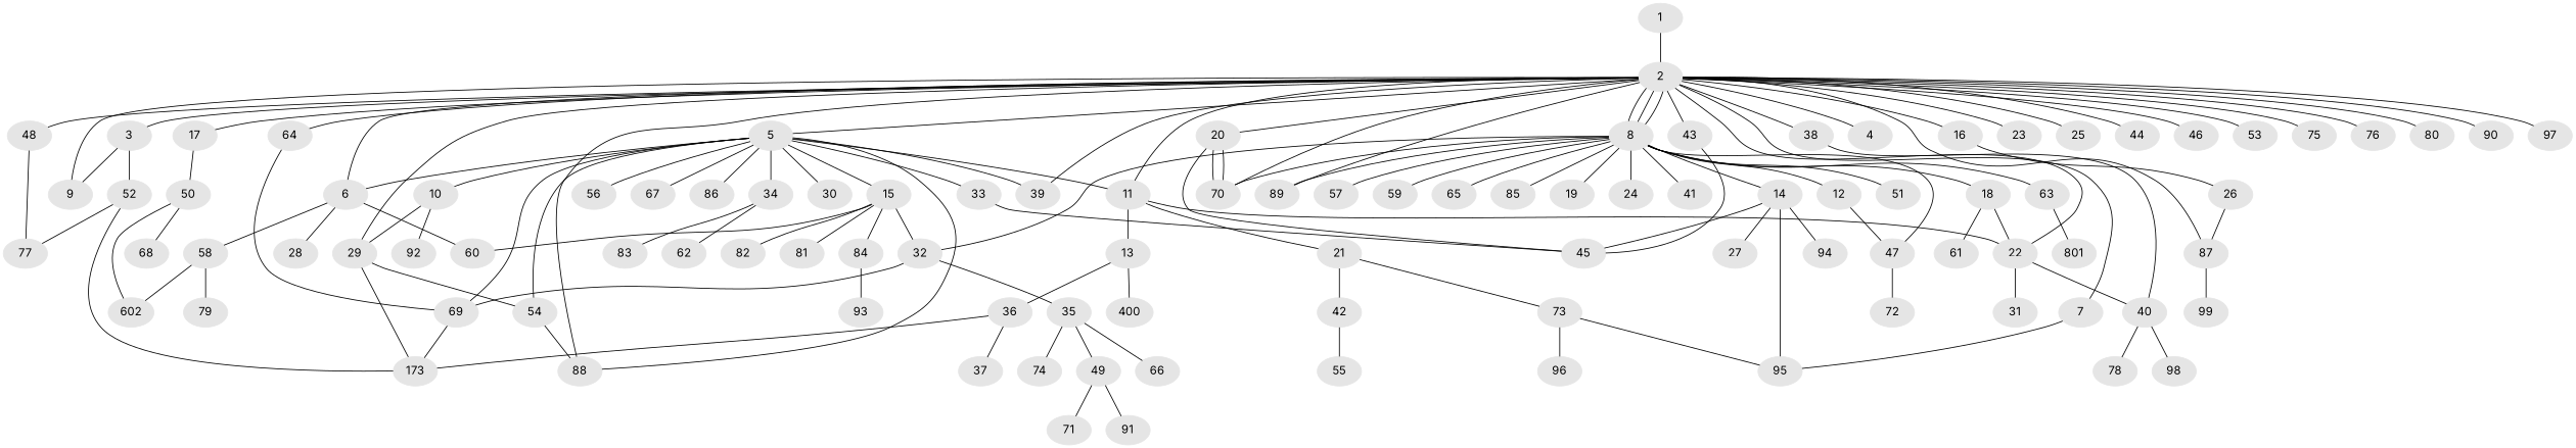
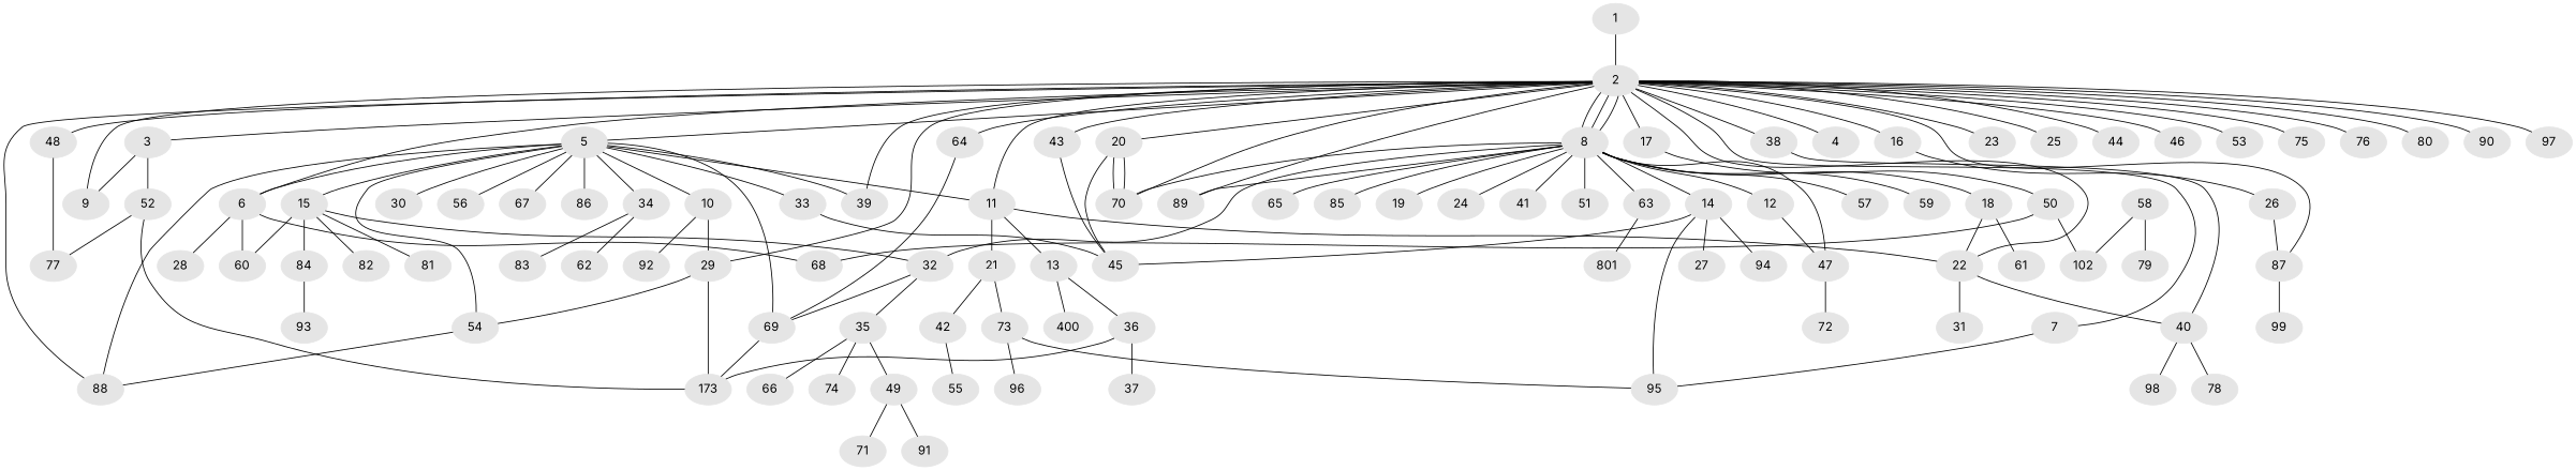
  graph {
    fontname=Inter
    node [color=gray90 fontname=Inter style=filled]
    edge [fontname=Inter]
    1
    2
    3
    4
    5
    6
    7
    8
    9
    11
    16
    17
    20
    22
    23
    25
    29
    38
    39
    43
    44
    46
    48
    53
    64
    70
    75
    76
    80
    87
    88
    89
    90
    97
    52
    10
    15
    30
    33
    34
    54
    56
    67
    69
    86
    28
    58
    60
    95
    12
    14
    18
    19
    24
    32
    41
    47
    51
    57
    59
    63
    65
    85
    13
    21
    26
    50
    45
    31
    40
    n71 [label=173]
    77
    99
    92
    81
    82
    84
    62
    83
-   102 [label=602]
+   102
    79
    27
    94
    61
    35
    72
    n87 [label=801]
    36
    n89 [label=400]
    42
    73
    37
    93
    68
    55
    96
    78
    98
    49
    66
    74
    71
    91
    1 -- 2
    2 -- 3
    2 -- 4
    2 -- 5
    2 -- 6
    2 -- 7
    2 -- 8
    2 -- 8
    2 -- 8
    2 -- 9
    2 -- 11
    2 -- 16
    2 -- 17
    2 -- 20
    2 -- 22
    2 -- 23
    2 -- 25
    2 -- 29
    2 -- 38
    2 -- 39
    2 -- 43
    2 -- 44
    2 -- 46
    2 -- 48
    2 -- 53
    2 -- 64
    2 -- 70
    2 -- 75
    2 -- 76
    2 -- 80
    2 -- 87
    2 -- 88
    2 -- 89
    2 -- 90
    2 -- 97
    3 -- 9
    3 -- 52
    5 -- 6
    5 -- 11
    5 -- 39
    5 -- 88
    5 -- 10
    5 -- 15
    5 -- 30
    5 -- 33
    5 -- 34
    5 -- 54
    5 -- 56
    5 -- 67
    5 -- 69
    5 -- 86
    6 -- 28
-   6 -- 58
+   6 -- 68
    6 -- 60
    7 -- 95
    8 -- 70
    8 -- 89
    8 -- 12
    8 -- 14
    8 -- 18
    8 -- 19
    8 -- 24
    8 -- 32
    8 -- 41
    8 -- 47
    8 -- 51
    8 -- 57
    8 -- 59
    8 -- 63
    8 -- 65
    8 -- 85
    11 -- 22
    11 -- 13
    11 -- 21
    16 -- 26
    17 -- 50
    20 -- 70
    20 -- 70
    20 -- 45
    22 -- 31
    22 -- 40
    29 -- 54
    29 -- n71
    38 -- 40
    43 -- 45
    48 -- 77
    64 -- 69
    87 -- 99
    52 -- n71
    52 -- 77
    10 -- 29
    10 -- 92
    15 -- 60
    15 -- 32
    15 -- 81
    15 -- 82
    15 -- 84
    33 -- 45
    34 -- 62
    34 -- 83
    54 -- 88
    69 -- n71
    58 -- 102
    58 -- 79
    12 -- 47
    14 -- 95
    14 -- 45
    14 -- 27
    14 -- 94
    18 -- 22
    18 -- 61
    32 -- 69
    32 -- 35
    47 -- 72
    63 -- n87
    13 -- 36
    13 -- n89
    21 -- 42
    21 -- 73
    26 -- 87
    50 -- 102
    50 -- 68
    40 -- 78
    40 -- 98
    84 -- 93
    35 -- 49
    35 -- 66
    35 -- 74
    36 -- n71
    36 -- 37
    42 -- 55
    73 -- 95
    73 -- 96
    49 -- 71
    49 -- 91
  }
